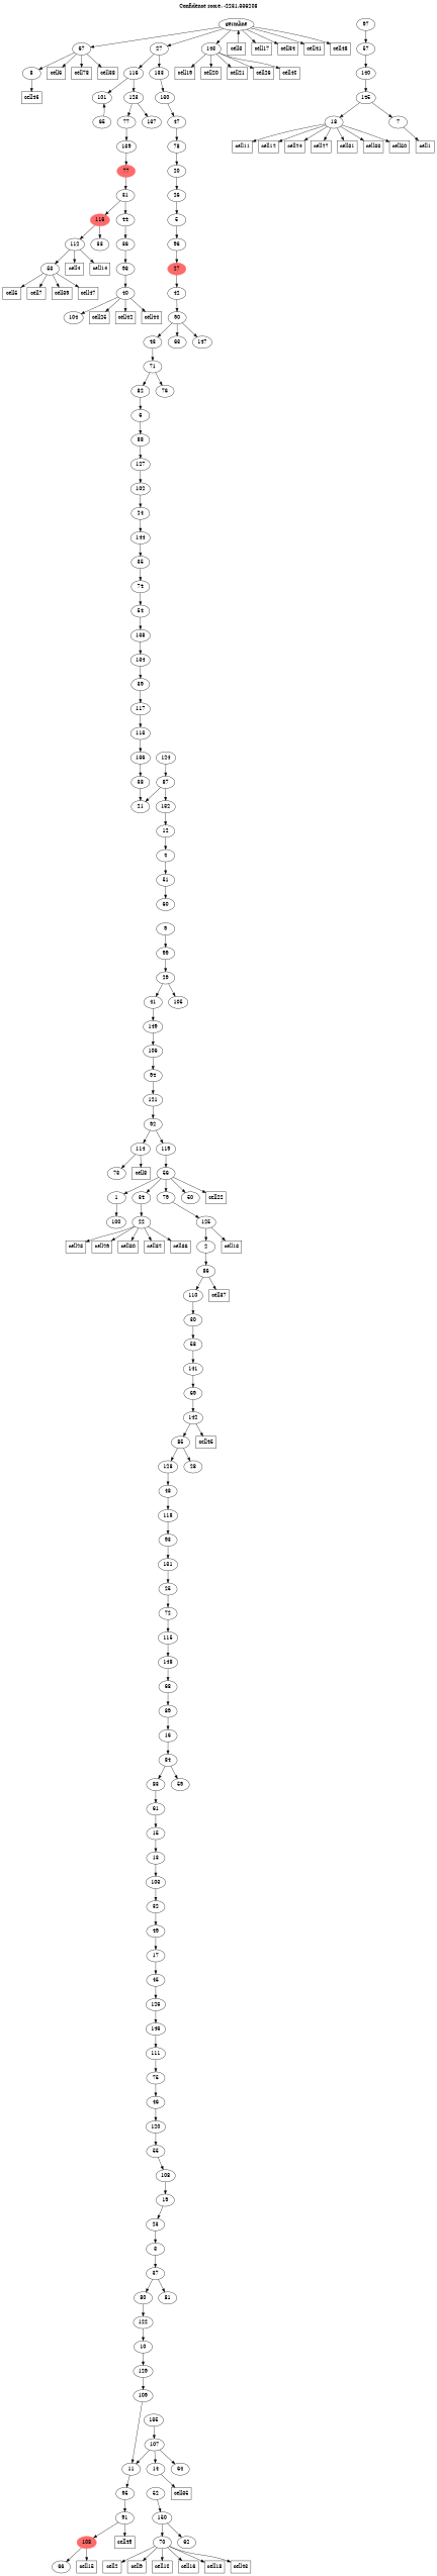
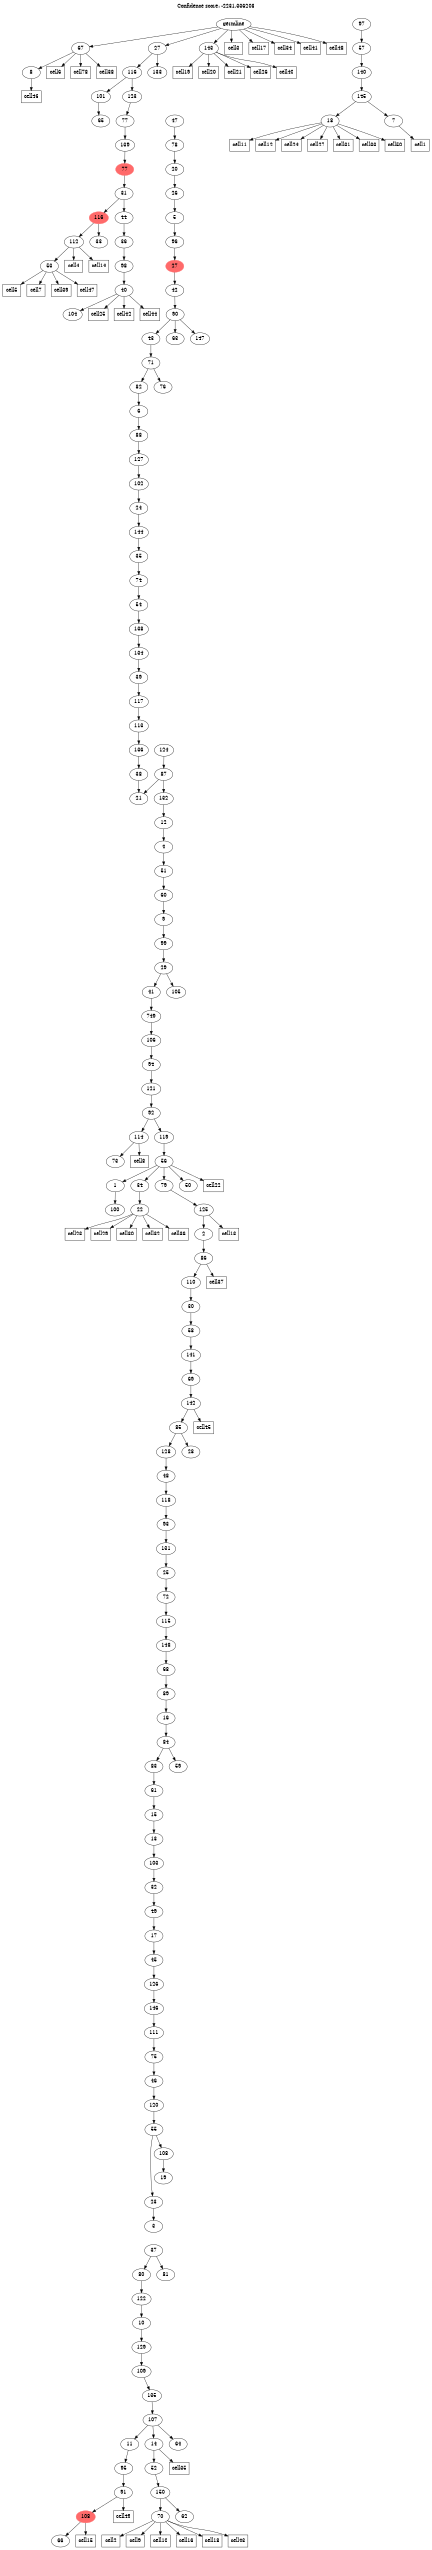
  digraph {
    label="Confidence score: -2231.336208"
    labelloc=t
    n1 [label=67]
    n2 [label=8]
    cell6 [shape=box]
    n4 [label=cell78 shape=box]
    cell38 [shape=box]
    cell46 [shape=box]
    n7 [label=145]
    n8 [label=18]
    n9 [label=7]
    cell11 [shape=box]
    cell12 [shape=box]
    cell24 [shape=box]
    cell27 [shape=box]
    cell31 [shape=box]
    cell33 [shape=box]
    cell50 [shape=box]
    cell1 [shape=box]
    n18 [label=140]
    n19 [label=57]
    n20 [label=97]
    n21 [label=65]
    n22 [label=101]
    n23 [label=112]
    n24 [label=53]
    cell4 [shape=box]
    cell14 [shape=box]
    cell5 [shape=box]
    cell7 [shape=box]
    cell39 [shape=box]
    cell47 [shape=box]
    n31 [color=indianred1 label=116 style=filled]
    n32 [label=33]
    n33 [label=40]
    n34 [label=104]
    cell25 [shape=box]
    cell42 [shape=box]
    cell44 [shape=box]
    n38 [label=98]
    n39 [label=36]
    n40 [label=44]
    n41 [label=31]
    n42 [color=indianred1 label=77 style=filled]
    n43 [label=139]
    n44 [label=77]
    n45 [label=123]
-   n46 [label=137]
    n47 [label=116]
    n48 [label=114]
    n49 [label=73]
    cell8 [shape=box]
    n51 [label=1]
    n52 [label=100]
    n53 [label=34]
    n54 [label=22]
    cell23 [shape=box]
    cell29 [shape=box]
    cell30 [shape=box]
    cell32 [shape=box]
    cell36 [shape=box]
    n60 [color=indianred1 label=108 style=filled]
    n61 [label=66]
    cell15 [shape=box]
    n63 [label=91]
    cell49 [shape=box]
    n65 [label=95]
    n66 [label=11]
    n67 [label=150]
    n68 [label=70]
    n69 [label=62]
    cell2 [shape=box]
    cell9 [shape=box]
    cell10 [shape=box]
    cell16 [shape=box]
    cell18 [shape=box]
    cell43 [shape=box]
    n76 [label=52]
    n77 [label=14]
    cell35 [shape=box]
    n79 [label=64]
    n80 [label=107]
    n81 [label=135]
    n82 [label=109]
    n83 [label=129]
    n84 [label=10]
    n85 [label=122]
    n86 [label=80]
    n87 [label=37]
    n88 [label=81]
    n89 [label=3]
    n90 [label=23]
    n91 [label=19]
    n92 [label=108]
    n93 [label=55]
    n94 [label=120]
    n95 [label=46]
    n96 [label=75]
    n97 [label=111]
    n98 [label=146]
    n99 [label=126]
    n100 [label=45]
    n101 [label=17]
    n102 [label=49]
    n103 [label=32]
    n104 [label=103]
    n105 [label=13]
    n106 [label=15]
    n107 [label=61]
    n108 [label=83]
    n109 [label=84]
    n110 [label=59]
    n111 [label=16]
    n112 [label=89]
    n113 [label=68]
    n114 [label=148]
    n115 [label=115]
    n116 [label=72]
    n117 [label=25]
    n118 [label=131]
    n119 [label=93]
    n120 [label=118]
    n121 [label=48]
    n122 [label=128]
    n123 [label=85]
    n124 [label=28]
    n125 [label=142]
    cell45 [shape=box]
    n127 [label=69]
    n128 [label=141]
    n129 [label=58]
    n130 [label=30]
    n131 [label=110]
    n132 [label=86]
    cell37 [shape=box]
    n134 [label=2]
    n135 [label=125]
    cell13 [shape=box]
    n137 [label=79]
    n138 [label=56]
    n139 [label=50]
    cell22 [shape=box]
    n141 [label=119]
    n142 [label=92]
    n143 [label=121]
    n144 [label=94]
    n145 [label=106]
-   n146 [label=149]
+   n146 [label=749]
    n147 [label=41]
    n148 [label=29]
    n149 [label=105]
    n150 [label=99]
    n151 [label=9]
    n152 [label=60]
    n153 [label=51]
    n154 [label=4]
    n155 [label=12]
    n156 [label=132]
    n157 [label=87]
    n158 [label=21]
    n159 [label=124]
    n160 [label=38]
    n161 [label=136]
    n162 [label=113]
    n163 [label=117]
    n164 [label=39]
    n165 [label=134]
    n166 [label=138]
    n167 [label=54]
    n168 [label=74]
    n169 [label=35]
    n170 [label=144]
    n171 [label=24]
    n172 [label=102]
    n173 [label=127]
    n174 [label=88]
    n175 [label=6]
    n176 [label=82]
    n177 [label=71]
    n178 [label=76]
    n179 [label=43]
    n180 [label=90]
    n181 [label=63]
    n182 [label=147]
    n183 [label=42]
    n184 [color=indianred1 label=27 style=filled]
    n185 [label=96]
    n186 [label=5]
    n187 [label=26]
    n188 [label=20]
    n189 [label=78]
    n190 [label=47]
-   n191 [label=130]
    n192 [label=133]
    n193 [label=27]
    n194 [label=germline]
    n195 [label=143]
    cell3 [shape=box]
    cell17 [shape=box]
    cell34 [shape=box]
    cell41 [shape=box]
    cell48 [shape=box]
    cell19 [shape=box]
    cell20 [shape=box]
    cell21 [shape=box]
    cell26 [shape=box]
    cell40 [shape=box]
    n1 -> n2
    n1 -> cell6
    n1 -> n4
    n1 -> cell38
    n2 -> cell46
    n7 -> n8
    n7 -> n9
    n8 -> cell11
    n8 -> cell12
    n8 -> cell24
    n8 -> cell27
    n8 -> cell31
    n8 -> cell33
    n8 -> cell50
    n9 -> cell1
    n18 -> n7
    n19 -> n18
    n20 -> n19
-   n21 -> n22
+   n22 -> n21
    n23 -> n24
    n23 -> cell4
    n23 -> cell14
    n24 -> cell5
    n24 -> cell7
    n24 -> cell39
    n24 -> cell47
    n31 -> n23
    n31 -> n32
    n33 -> n34
    n33 -> cell25
    n33 -> cell42
    n33 -> cell44
    n38 -> n33
    n39 -> n38
    n40 -> n39
    n41 -> n31
    n41 -> n40
    n42 -> n41
    n43 -> n42
    n44 -> n43
    n45 -> n44
-   n45 -> n46
    n47 -> n22
    n47 -> n45
    n48 -> n49
    n48 -> cell8
    n51 -> n52
    n53 -> n54
    n54 -> cell23
    n54 -> cell29
    n54 -> cell30
    n54 -> cell32
    n54 -> cell36
    n60 -> n61
    n60 -> cell15
    n63 -> n60
    n63 -> cell49
    n65 -> n63
    n66 -> n65
    n67 -> n68
    n67 -> n69
    n68 -> cell2
    n68 -> cell9
    n68 -> cell10
    n68 -> cell16
    n68 -> cell18
    n68 -> cell43
    n76 -> n67
+   n77 -> n76
    n77 -> cell35
    n80 -> n66
    n80 -> n77
    n80 -> n79
    n81 -> n80
-   n82 -> n66
+   n82 -> n81
    n83 -> n82
    n84 -> n83
    n85 -> n84
    n86 -> n85
    n87 -> n86
    n87 -> n88
-   n89 -> n87
    n90 -> n89
-   n91 -> n90
+   n93 -> n90
    n92 -> n91
    n93 -> n92
    n94 -> n93
    n95 -> n94
    n96 -> n95
    n97 -> n96
    n98 -> n97
    n99 -> n98
    n100 -> n99
    n101 -> n100
    n102 -> n101
    n103 -> n102
    n104 -> n103
    n105 -> n104
    n106 -> n105
    n107 -> n106
    n108 -> n107
    n109 -> n108
    n109 -> n110
    n111 -> n109
    n112 -> n111
    n113 -> n112
    n114 -> n113
    n115 -> n114
    n116 -> n115
    n117 -> n116
    n118 -> n117
    n119 -> n118
    n120 -> n119
    n121 -> n120
    n122 -> n121
    n123 -> n122
    n123 -> n124
    n125 -> n123
    n125 -> cell45
    n127 -> n125
    n128 -> n127
    n129 -> n128
    n130 -> n129
    n131 -> n130
    n132 -> n131
    n132 -> cell37
    n134 -> n132
    n135 -> n134
    n135 -> cell13
    n137 -> n135
    n138 -> n51
    n138 -> n53
    n138 -> n137
    n138 -> n139
    n138 -> cell22
    n141 -> n138
    n142 -> n48
    n142 -> n141
    n143 -> n142
    n144 -> n143
    n145 -> n144
    n146 -> n145
    n147 -> n146
    n148 -> n147
    n148 -> n149
    n150 -> n148
    n151 -> n150
+   n152 -> n151
    n153 -> n152
    n154 -> n153
    n155 -> n154
    n156 -> n155
    n157 -> n156
    n157 -> n158
    n159 -> n157
    n160 -> n158
    n161 -> n160
    n162 -> n161
    n163 -> n162
    n164 -> n163
    n165 -> n164
    n166 -> n165
    n167 -> n166
    n168 -> n167
    n169 -> n168
    n170 -> n169
    n171 -> n170
    n172 -> n171
    n173 -> n172
    n174 -> n173
    n175 -> n174
    n176 -> n175
    n177 -> n176
    n177 -> n178
    n179 -> n177
    n180 -> n179
    n180 -> n181
    n180 -> n182
    n183 -> n180
    n184 -> n183
    n185 -> n184
    n186 -> n185
    n187 -> n186
    n188 -> n187
    n189 -> n188
    n190 -> n189
-   n191 -> n190
-   n192 -> n191
    n193 -> n47
    n193 -> n192
    n194 -> n1
    n194 -> n193
    n194 -> n195
-   cell3 -> n194
+   n194 -> cell3
    n194 -> cell17
    n194 -> cell34
    n194 -> cell41
    n194 -> cell48
    n195 -> cell19
    n195 -> cell20
    n195 -> cell21
    n195 -> cell26
    n195 -> cell40
  }
